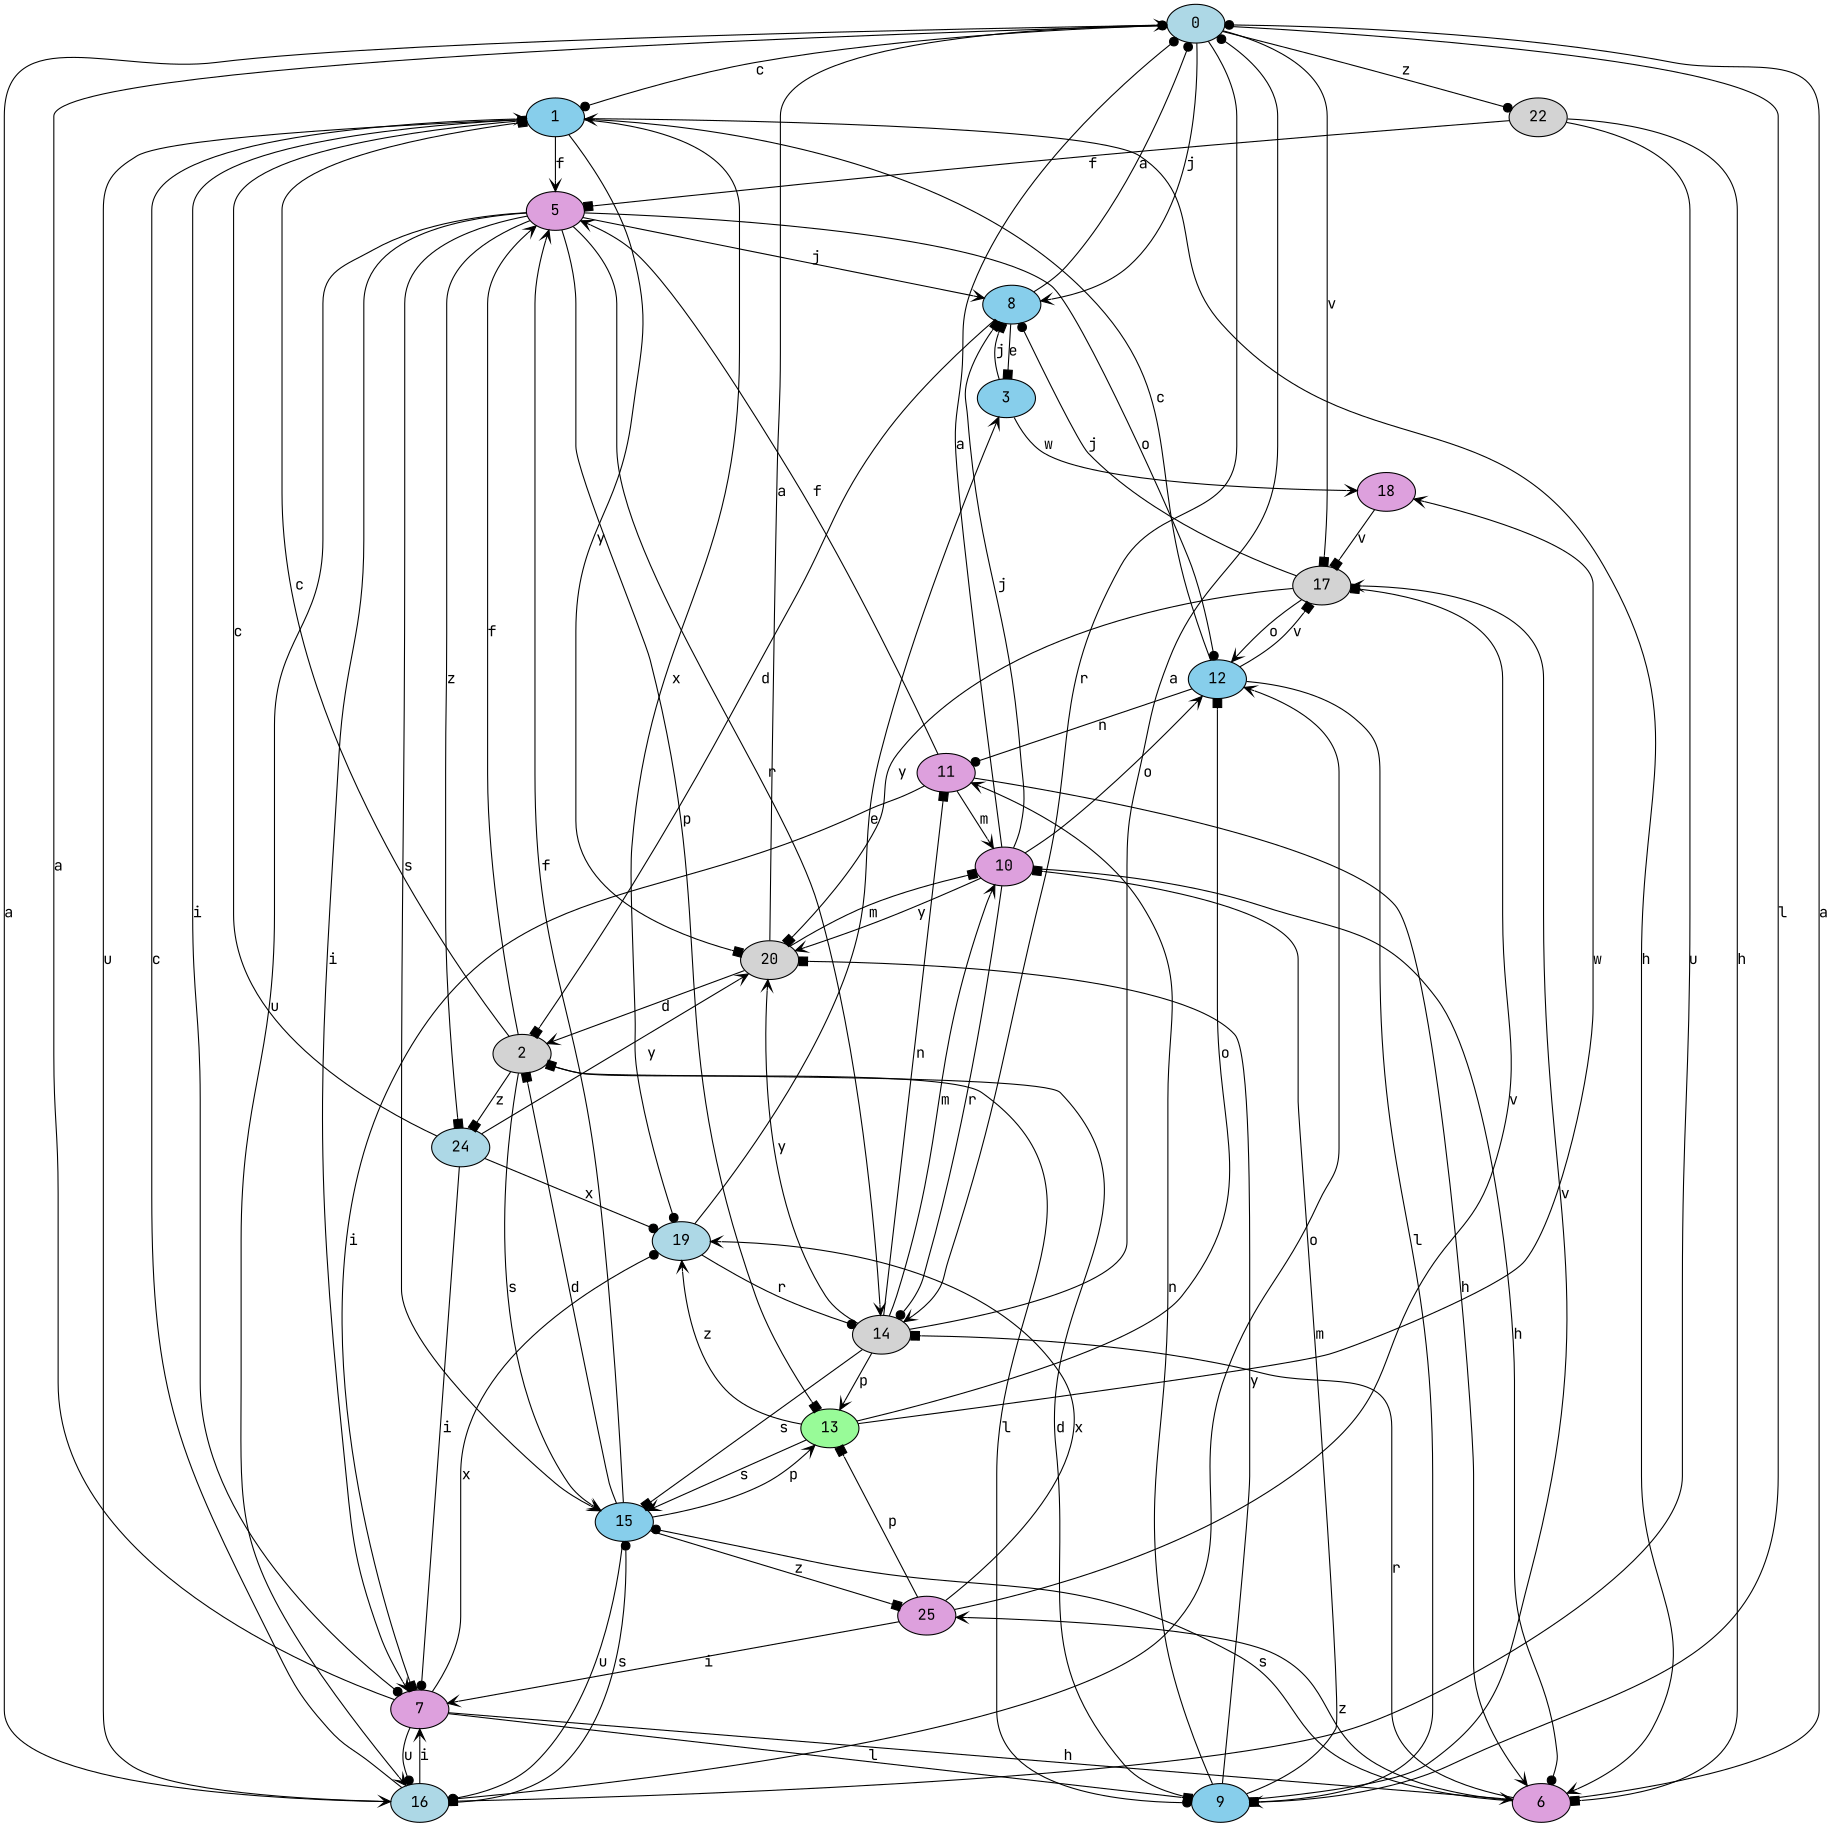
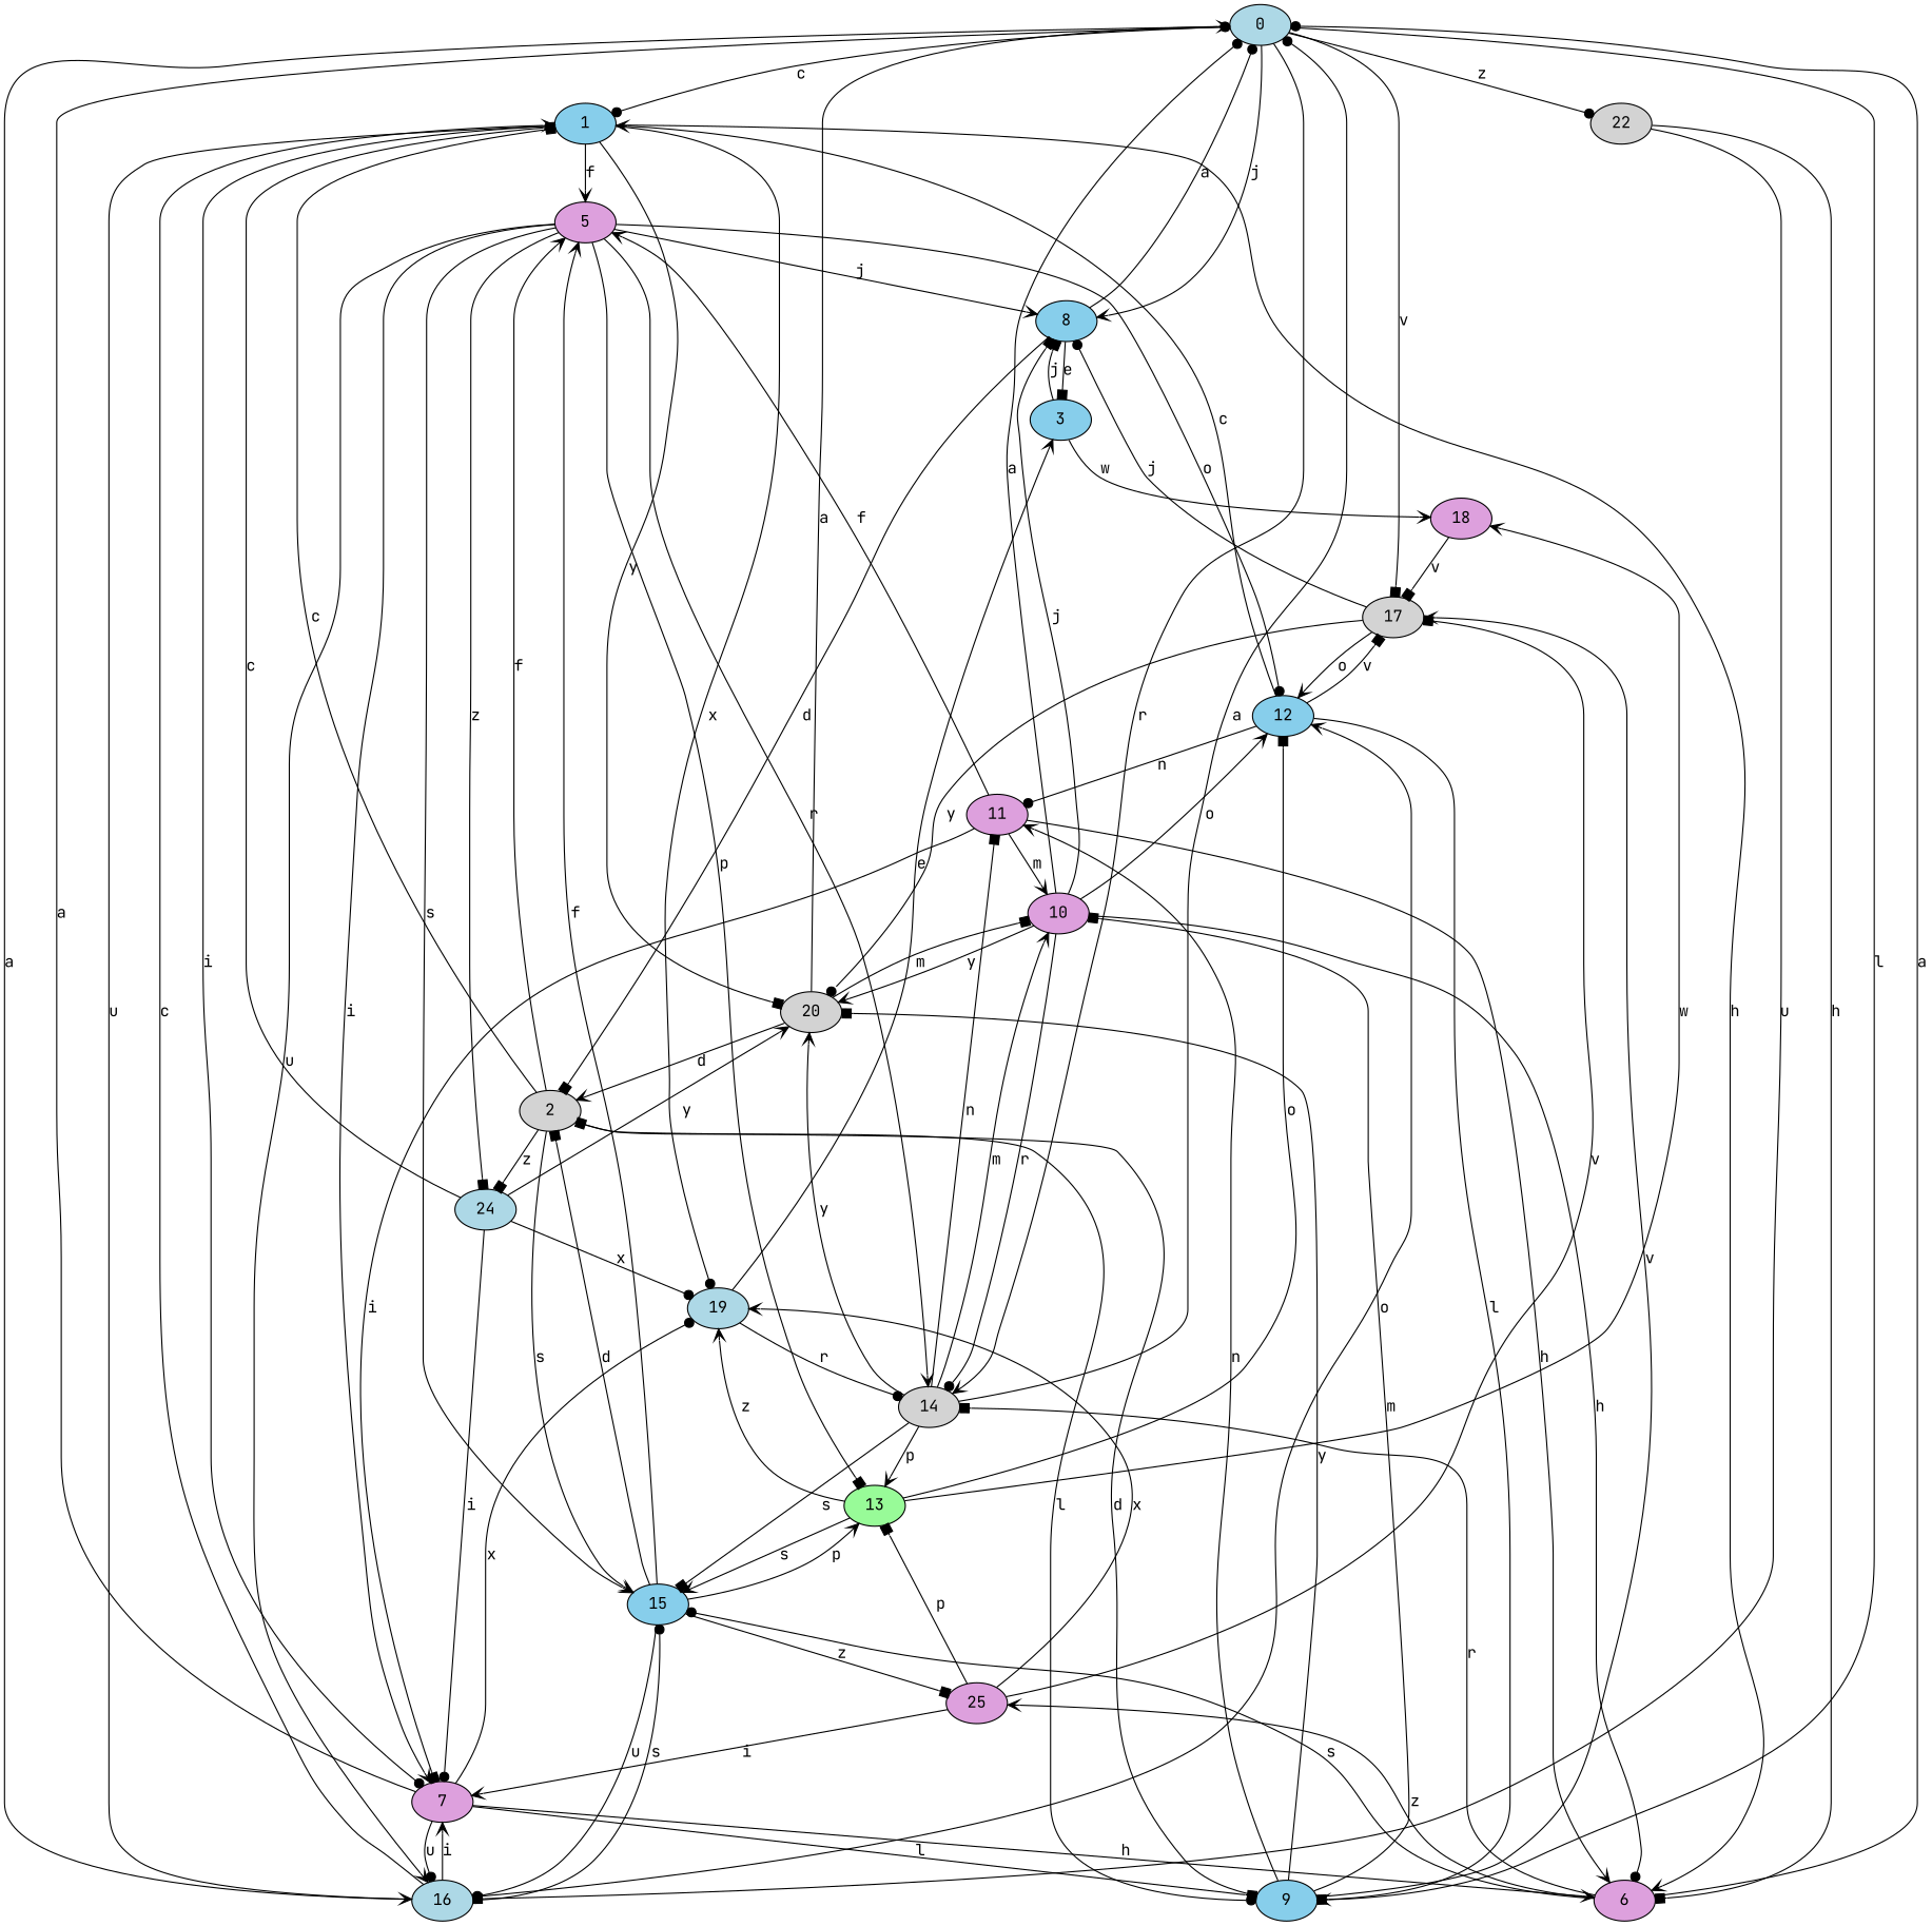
  strict digraph {
    fontname="JetBrains Mono"
    node [fillcolor=plum fontname="JetBrains Mono" style=filled]
    edge [arrowhead=vee fontname="JetBrains Mono"]
    0 [fillcolor=lightblue]
    1 [fillcolor=skyblue]
    8 [fillcolor=skyblue]
    9 [fillcolor=skyblue]
    14 [fillcolor=lightgrey]
    22 [fillcolor=lightgrey]
    17 [fillcolor=lightgrey]
    5
    6
    7
    16 [fillcolor=lightblue]
    19 [fillcolor=lightblue]
    20 [fillcolor=lightgrey]
    2 [fillcolor=lightgrey]
    3 [fillcolor=skyblue]
    10
    11
    15 [fillcolor=skyblue]
    13 [fillcolor=palegreen]
    24 [fillcolor=lightblue]
    12 [fillcolor=skyblue]
    25
    18
    0 -> 1 [arrowhead=dot label=c]
    0 -> 8 [label=j]
    0 -> 9 [label=l]
    0 -> 14 [label=r]
    0 -> 22 [arrowhead=dot label=z]
    0 -> 17 [arrowhead=box label=v]
    1 -> 5 [label=f]
    1 -> 6 [label=h]
    1 -> 7 [arrowhead=dot label=i]
    1 -> 16 [label=u]
    1 -> 19 [arrowhead=dot label=x]
    1 -> 20 [arrowhead=box label=y]
    8 -> 0 [arrowhead=dot label=a]
    8 -> 2 [arrowhead=box label=d]
    8 -> 3 [arrowhead=box label=e]
    9 -> 17 [label=v]
    9 -> 20 [arrowhead=box label=y]
    9 -> 2 [arrowhead=box label=d]
    9 -> 10 [arrowhead=box label=m]
    9 -> 11 [label=n]
    14 -> 0 [arrowhead=dot label=a]
    14 -> 20 [label=y]
    14 -> 10 [label=m]
    14 -> 11 [arrowhead=box label=n]
    14 -> 15 [arrowhead=box label=s]
    14 -> 13 [label=p]
-   22 -> 5 [arrowhead=box label=f]
    22 -> 6 [arrowhead=box label=h]
    22 -> 16 [arrowhead=box label=u]
    17 -> 8 [arrowhead=dot label=j]
-   17 -> 20 [arrowhead=box label=y]
+   17 -> 20 [arrowhead=dot label=y]
    17 -> 12 [label=o]
    5 -> 8 [label=j]
    5 -> 14 [label=r]
    5 -> 7 [label=i]
    5 -> 16 [label=u]
    5 -> 15 [label=s]
    5 -> 13 [arrowhead=box label=p]
    5 -> 24 [arrowhead=box label=z]
    5 -> 12 [arrowhead=dot label=o]
    6 -> 0 [arrowhead=dot label=a]
    6 -> 14 [arrowhead=box label=r]
    6 -> 15 [arrowhead=dot label=s]
    6 -> 25 [label=z]
    7 -> 0 [arrowhead=dot label=a]
    7 -> 9 [arrowhead=box label=l]
    7 -> 6 [label=h]
    7 -> 16 [arrowhead=dot label=u]
    7 -> 19 [arrowhead=dot label=x]
    16 -> 0 [arrowhead=dot label=a]
    16 -> 1 [label=c]
    16 -> 7 [label=i]
    16 -> 15 [arrowhead=dot label=s]
    16 -> 12 [label=o]
    19 -> 14 [arrowhead=dot label=r]
    19 -> 3 [label=e]
    20 -> 0 [label=a]
    20 -> 2 [label=d]
    20 -> 10 [arrowhead=box label=m]
    2 -> 1 [arrowhead=box label=c]
    2 -> 9 [arrowhead=dot label=l]
    2 -> 5 [label=f]
    2 -> 15 [label=s]
    2 -> 24 [arrowhead=box label=z]
    3 -> 8 [arrowhead=box label=j]
    3 -> 18 [label=w]
    10 -> 0 [arrowhead=dot label=a]
    10 -> 8 [arrowhead=box label=j]
    10 -> 14 [arrowhead=dot label=r]
    10 -> 6 [arrowhead=dot label=h]
    10 -> 20 [label=y]
    10 -> 12 [label=o]
    11 -> 5 [label=f]
    11 -> 6 [label=h]
    11 -> 7 [arrowhead=box label=i]
    11 -> 10 [label=m]
    15 -> 5 [label=f]
    15 -> 16 [arrowhead=dot label=u]
    15 -> 2 [arrowhead=box label=d]
    15 -> 13 [label=p]
    15 -> 25 [arrowhead=box label=z]
    13 -> 19 [label=z]
    13 -> 15 [label=s]
    13 -> 12 [arrowhead=box label=o]
    13 -> 18 [label=w]
    24 -> 1 [arrowhead=box label=c]
    24 -> 7 [arrowhead=dot label=i]
    24 -> 19 [arrowhead=dot label=x]
    24 -> 20 [label=y]
    12 -> 1 [label=c]
    12 -> 9 [arrowhead=box label=l]
    12 -> 17 [arrowhead=box label=v]
    12 -> 11 [arrowhead=dot label=n]
    25 -> 17 [arrowhead=box label=v]
    25 -> 7 [label=i]
    25 -> 19 [label=x]
    25 -> 13 [arrowhead=box label=p]
    18 -> 17 [arrowhead=box label=v]
  }
